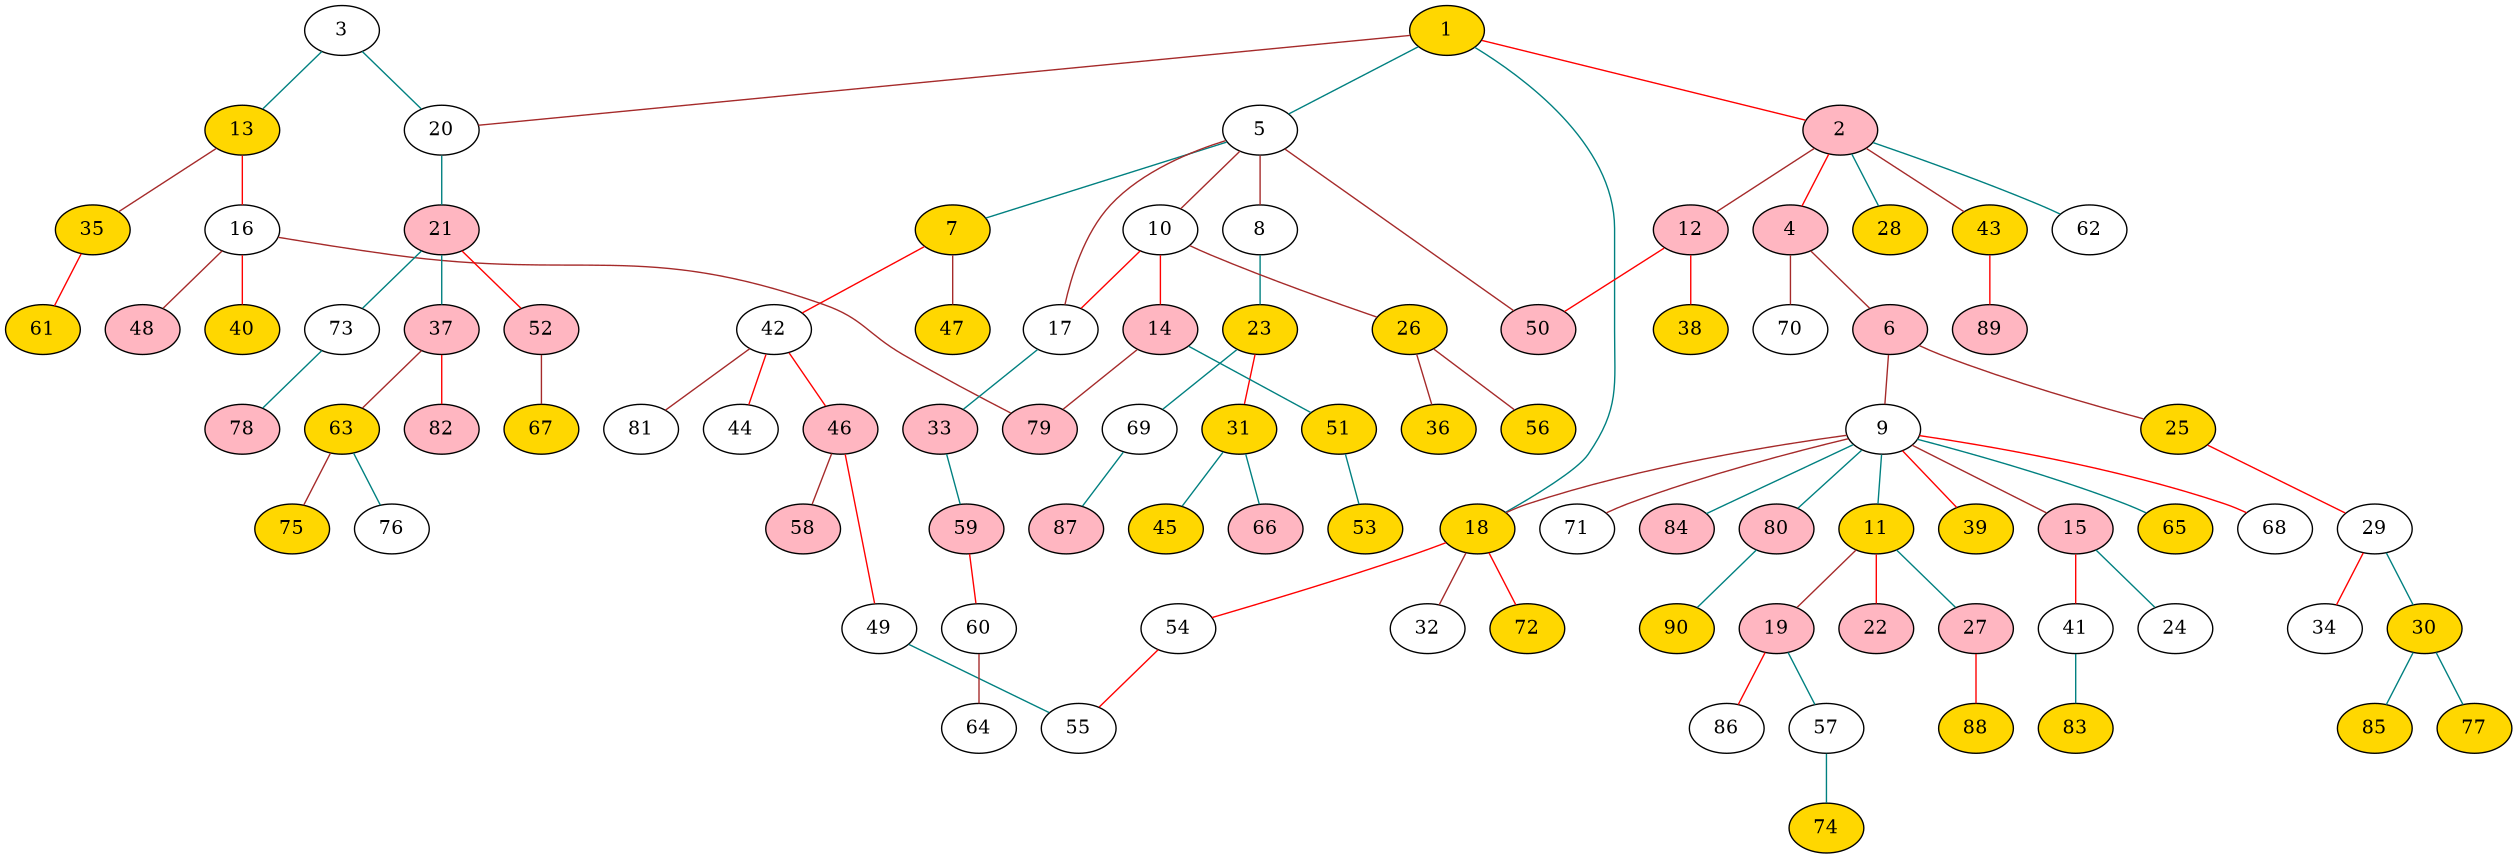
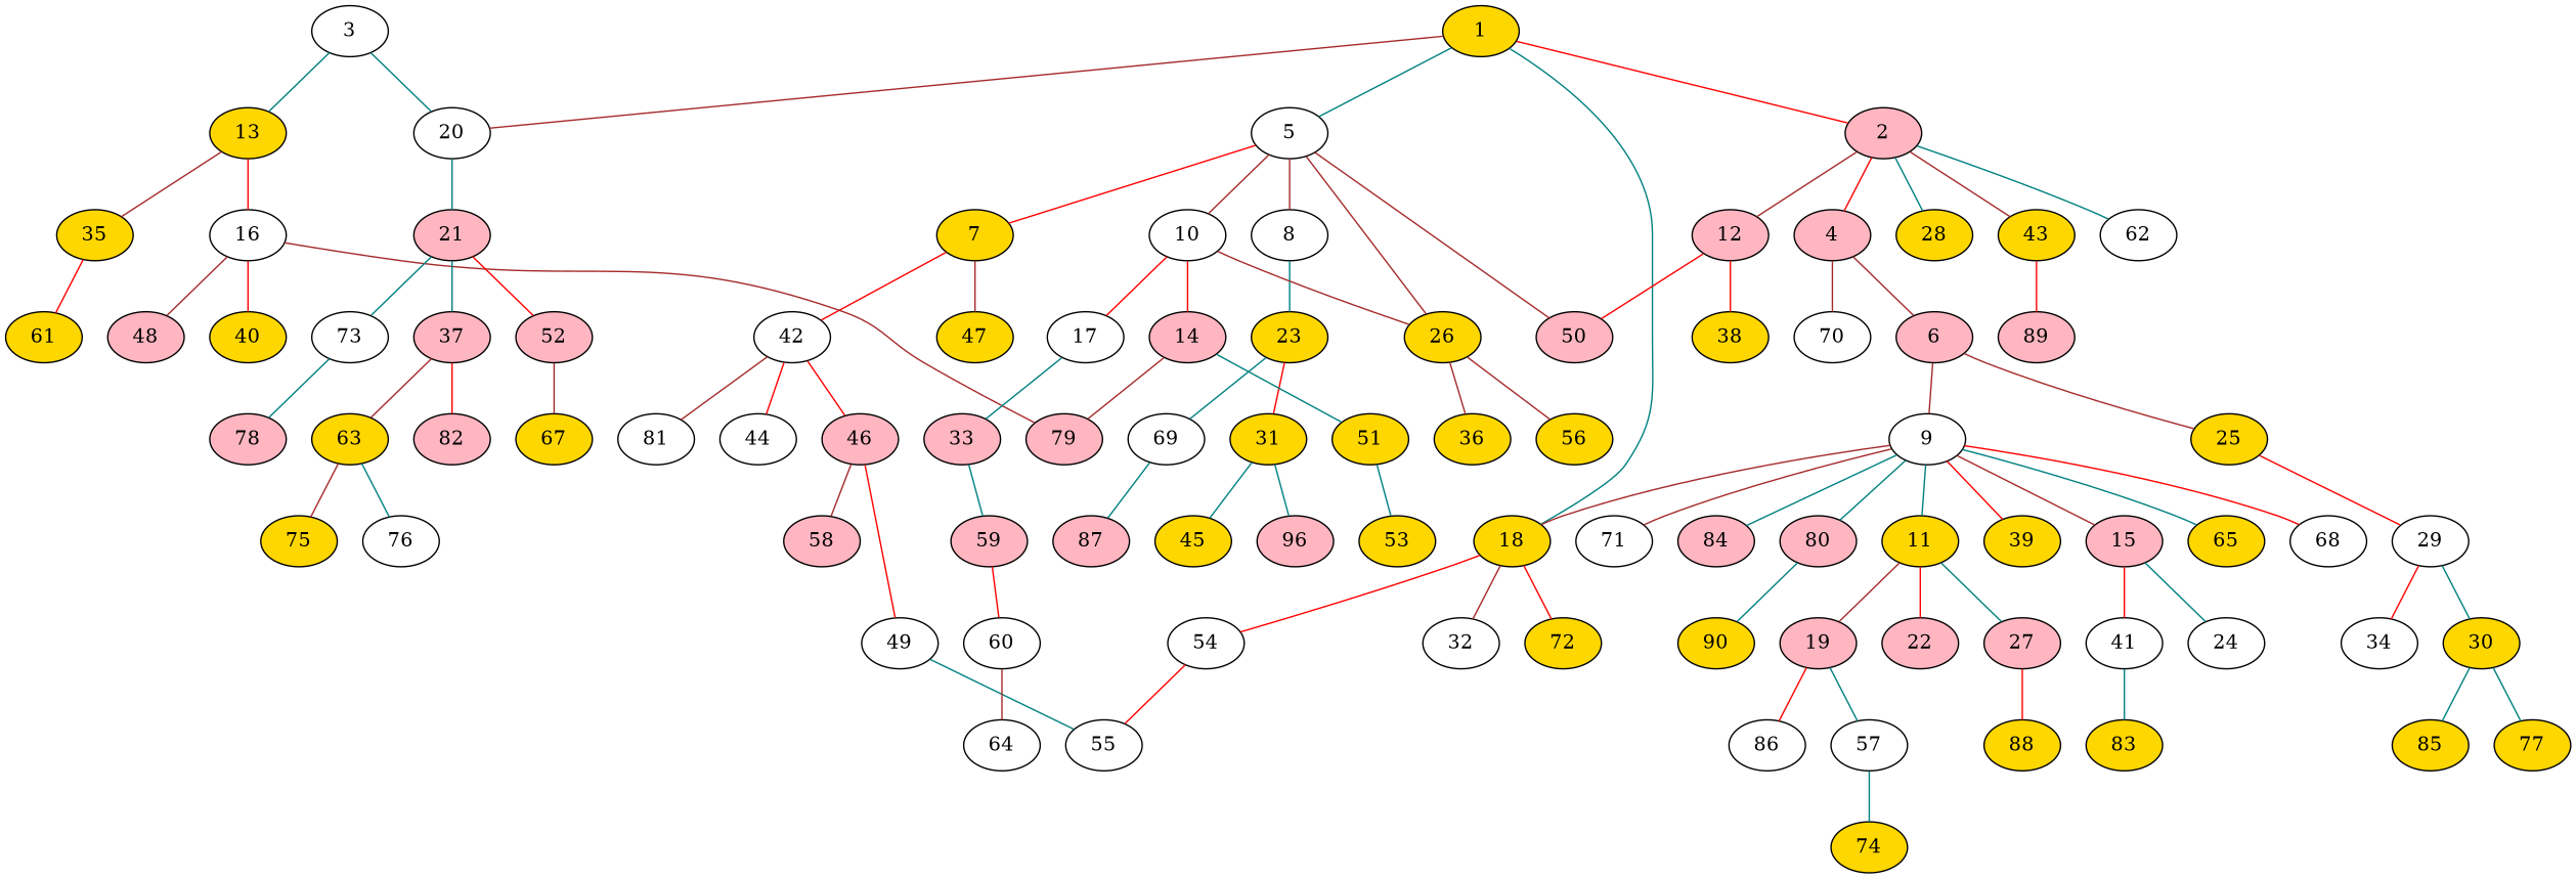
  graph {
    node [fillcolor=gold style=filled]
    edge [color=teal]
    2 [fillcolor=lightpink]
    1
    5 [fillcolor=white]
    18
    20 [fillcolor=white]
    4 [fillcolor=lightpink]
    12 [fillcolor=lightpink]
    28
    43
    62 [fillcolor=white]
    3 [fillcolor=white]
    13
    7
    8 [fillcolor=white]
    10 [fillcolor=white]
    26
    50 [fillcolor=lightpink]
    32 [fillcolor=white]
    54 [fillcolor=white]
    72
    6 [fillcolor=lightpink]
    70 [fillcolor=white]
    38
    89 [fillcolor=lightpink]
    16 [fillcolor=white]
    35
    21 [fillcolor=lightpink]
    42 [fillcolor=white]
    47
    23
    14 [fillcolor=lightpink]
    17 [fillcolor=white]
    36
    56
    55 [fillcolor=white]
    9 [fillcolor=white]
    25
    79 [fillcolor=lightpink]
    40
    48 [fillcolor=lightpink]
    61
    37 [fillcolor=lightpink]
    52 [fillcolor=lightpink]
    73 [fillcolor=white]
    11
    15 [fillcolor=lightpink]
    39
    65
    68 [fillcolor=white]
    71 [fillcolor=white]
    80 [fillcolor=lightpink]
    84 [fillcolor=lightpink]
    29 [fillcolor=white]
    44 [fillcolor=white]
    46 [fillcolor=lightpink]
    81 [fillcolor=white]
    31
    69 [fillcolor=white]
    51
    33 [fillcolor=lightpink]
    19 [fillcolor=lightpink]
    22 [fillcolor=lightpink]
    27 [fillcolor=lightpink]
    24 [fillcolor=white]
    41 [fillcolor=white]
    90
    30
    34 [fillcolor=white]
    49 [fillcolor=white]
    58 [fillcolor=lightpink]
    45
-   66 [fillcolor=lightpink]
+   66 [fillcolor=lightpink label=96]
    87 [fillcolor=lightpink]
    57 [fillcolor=white]
    86 [fillcolor=white]
    88
    83
    53
    59 [fillcolor=lightpink]
    74
    60 [fillcolor=white]
    63
    82 [fillcolor=lightpink]
    67
    78 [fillcolor=lightpink]
    75
    76 [fillcolor=white]
    77
    85
    64 [fillcolor=white]
    2 -- 4 [color=red]
    2 -- 12 [color=brown]
    2 -- 28
    2 -- 43 [color=brown]
    2 -- 62
    1 -- 2 [color=red]
    1 -- 5
    1 -- 18
    1 -- 20 [color=brown]
-   5 -- 7
+   5 -- 7 [color=red]
    5 -- 8 [color=brown]
    5 -- 10 [color=brown]
-   5 -- 17 [color=brown]
+   5 -- 26 [color=brown]
    5 -- 50 [color=brown]
    18 -- 32 [color=brown]
    18 -- 54 [color=red]
    18 -- 72 [color=red]
    20 -- 21
    4 -- 6 [color=brown]
    4 -- 70 [color=brown]
    12 -- 50 [color=red]
    12 -- 38 [color=red]
    43 -- 89 [color=red]
    3 -- 20
    3 -- 13
    13 -- 16 [color=red]
    13 -- 35 [color=brown]
    7 -- 42 [color=red]
    7 -- 47 [color=brown]
    8 -- 23
    10 -- 26 [color=brown]
    10 -- 14 [color=red]
    10 -- 17 [color=red]
    26 -- 36 [color=brown]
    26 -- 56 [color=brown]
    54 -- 55 [color=red]
    6 -- 9 [color=brown]
    6 -- 25 [color=brown]
    16 -- 79 [color=brown]
    16 -- 40 [color=red]
    16 -- 48 [color=brown]
    35 -- 61 [color=red]
    21 -- 37
    21 -- 52 [color=red]
    21 -- 73
    42 -- 44 [color=red]
    42 -- 46 [color=red]
    42 -- 81 [color=brown]
    23 -- 31 [color=red]
    23 -- 69
    14 -- 79 [color=brown]
    14 -- 51
    17 -- 33
    9 -- 18 [color=brown]
    9 -- 11
    9 -- 15 [color=brown]
    9 -- 39 [color=red]
    9 -- 65
    9 -- 68 [color=red]
    9 -- 71 [color=brown]
    9 -- 80
    9 -- 84
    25 -- 29 [color=red]
    37 -- 63 [color=brown]
    37 -- 82 [color=red]
    52 -- 67 [color=brown]
    73 -- 78
    11 -- 19 [color=brown]
    11 -- 22 [color=red]
    11 -- 27
    15 -- 24
    15 -- 41 [color=red]
    80 -- 90
    29 -- 30
    29 -- 34 [color=red]
    46 -- 49 [color=red]
    46 -- 58 [color=brown]
    31 -- 45
    31 -- 66
    69 -- 87
    51 -- 53
    33 -- 59
    19 -- 57
    19 -- 86 [color=red]
    27 -- 88 [color=red]
    41 -- 83
    30 -- 77
    30 -- 85
    49 -- 55
    57 -- 74
    59 -- 60 [color=red]
    60 -- 64 [color=brown]
    63 -- 75 [color=brown]
    63 -- 76
  }
